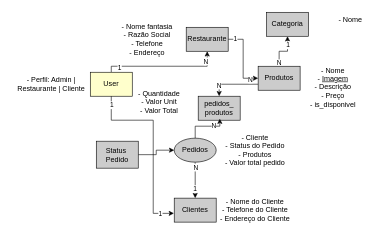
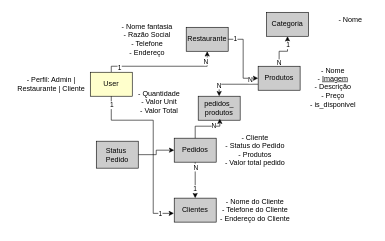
  <mxCell id="0" />
  <mxCell id="1" parent="0" />
  <mxCell id="2" style="edgeStyle=orthogonalEdgeStyle;rounded=0;orthogonalLoop=1;jettySize=auto;html=1;" parent="1" source="5" target="27" edge="1"><mxGeometry relative="1" as="geometry"><Array as="points"><mxPoint x="185" y="110" /><mxPoint x="345" y="110" /></Array></mxGeometry></mxCell>
  <mxCell id="3" value="1" style="edgeLabel;html=1;align=center;verticalAlign=middle;resizable=0;points=[];" parent="2" vertex="1" connectable="0"><mxGeometry x="-0.912" relative="1" as="geometry"><mxPoint x="13" as="offset" /></mxGeometry></mxCell>
  <mxCell id="4" value="N" style="edgeLabel;html=1;align=center;verticalAlign=middle;resizable=0;points=[];" parent="2" vertex="1" connectable="0"><mxGeometry x="0.836" y="3" relative="1" as="geometry"><mxPoint as="offset" /></mxGeometry></mxCell>
  <mxCell id="5" value="User" style="rounded=0;whiteSpace=wrap;html=1;fillColor=#FFFFCC;" parent="1" vertex="1"><mxGeometry x="150" y="120" width="70" height="40" as="geometry" /></mxCell>
  <mxCell id="6" style="edgeStyle=orthogonalEdgeStyle;rounded=0;orthogonalLoop=1;jettySize=auto;html=1;" parent="1" source="9" target="18" edge="1"><mxGeometry relative="1" as="geometry" /></mxCell>
  <mxCell id="7" value="N" style="edgeLabel;html=1;align=center;verticalAlign=middle;resizable=0;points=[];" parent="6" vertex="1" connectable="0"><mxGeometry x="-0.74" relative="1" as="geometry"><mxPoint as="offset" /></mxGeometry></mxCell>
  <mxCell id="8" value="1" style="edgeLabel;html=1;align=center;verticalAlign=middle;resizable=0;points=[];" parent="6" vertex="1" connectable="0"><mxGeometry x="0.46" y="-1" relative="1" as="geometry"><mxPoint as="offset" /></mxGeometry></mxCell>
- <mxCell id="9" value="Pedidos" style="ellipse;whiteSpace=wrap;html=1;fillColor=#CCCCCC;" parent="1" vertex="1"><mxGeometry x="290" y="230" width="70" height="40" as="geometry" /></mxCell>
+ <mxCell id="9" value="Pedidos" style="rounded=0;whiteSpace=wrap;html=1;fillColor=#CCCCCC;" parent="1" vertex="1"><mxGeometry x="290" y="230" width="70" height="40" as="geometry" /></mxCell>
  <mxCell id="10" style="edgeStyle=orthogonalEdgeStyle;rounded=0;orthogonalLoop=1;jettySize=auto;html=1;entryX=0.5;entryY=1;entryDx=0;entryDy=0;" parent="1" source="15" target="22" edge="1"><mxGeometry relative="1" as="geometry" /></mxCell>
  <mxCell id="11" value="N" style="edgeLabel;html=1;align=center;verticalAlign=middle;resizable=0;points=[];" parent="10" vertex="1" connectable="0"><mxGeometry x="-0.822" y="1" relative="1" as="geometry"><mxPoint as="offset" /></mxGeometry></mxCell>
  <mxCell id="12" value="1" style="edgeLabel;html=1;align=center;verticalAlign=middle;resizable=0;points=[];" parent="10" vertex="1" connectable="0"><mxGeometry x="0.573" relative="1" as="geometry"><mxPoint as="offset" /></mxGeometry></mxCell>
  <mxCell id="13" style="edgeStyle=orthogonalEdgeStyle;rounded=0;orthogonalLoop=1;jettySize=auto;html=1;" parent="1" source="15" target="29" edge="1"><mxGeometry relative="1" as="geometry"><Array as="points"><mxPoint x="365" y="140" /></Array></mxGeometry></mxCell>
  <mxCell id="14" value="N" style="edgeLabel;html=1;align=center;verticalAlign=middle;resizable=0;points=[];" parent="13" vertex="1" connectable="0"><mxGeometry x="0.558" y="-1" relative="1" as="geometry"><mxPoint as="offset" /></mxGeometry></mxCell>
  <mxCell id="15" value="Produtos" style="rounded=0;whiteSpace=wrap;html=1;fillColor=#CCCCCC;" parent="1" vertex="1"><mxGeometry x="430" y="110" width="70" height="40" as="geometry" /></mxCell>
  <mxCell id="16" value="- Nome&lt;div&gt;- &lt;u&gt;Imagem&lt;/u&gt;&lt;/div&gt;&lt;div&gt;- Descrição&lt;/div&gt;&lt;div&gt;- Preço&lt;/div&gt;&lt;div&gt;- is_disponivel&lt;/div&gt;" style="text;html=1;align=center;verticalAlign=middle;whiteSpace=wrap;rounded=0;" parent="1" vertex="1"><mxGeometry x="490" y="110" width="130" height="70" as="geometry" /></mxCell>
  <mxCell id="17" value="&lt;div&gt;- Cliente&lt;/div&gt;&lt;div&gt;- Status do Pedido&lt;/div&gt;&lt;div&gt;- Produtos&lt;/div&gt;&lt;div&gt;- Valor total pedido&lt;/div&gt;" style="text;html=1;align=center;verticalAlign=middle;whiteSpace=wrap;rounded=0;" parent="1" vertex="1"><mxGeometry x="360" y="230" width="130" height="40" as="geometry" /></mxCell>
  <mxCell id="18" value="Clientes" style="rounded=0;whiteSpace=wrap;html=1;fillColor=#CCCCCC;" parent="1" vertex="1"><mxGeometry x="290" y="330" width="70" height="40" as="geometry" /></mxCell>
  <mxCell id="19" value="- Nome do Cliente&lt;div&gt;- Telefone do Cliente&lt;/div&gt;&lt;div&gt;- Endereço do Cliente&lt;/div&gt;" style="text;html=1;align=center;verticalAlign=middle;whiteSpace=wrap;rounded=0;" parent="1" vertex="1"><mxGeometry x="350" y="320" width="150" height="60" as="geometry" /></mxCell>
  <mxCell id="20" style="edgeStyle=orthogonalEdgeStyle;rounded=0;orthogonalLoop=1;jettySize=auto;html=1;" parent="1" source="21" target="9" edge="1"><mxGeometry relative="1" as="geometry" /></mxCell>
  <mxCell id="21" value="Status&amp;nbsp;&lt;div&gt;Pedido&lt;/div&gt;" style="rounded=0;whiteSpace=wrap;html=1;fillColor=#CCCCCC;" parent="1" vertex="1"><mxGeometry x="160" y="235" width="70" height="45" as="geometry" /></mxCell>
  <mxCell id="22" value="Categoria" style="rounded=0;whiteSpace=wrap;html=1;fillColor=#CCCCCC;" parent="1" vertex="1"><mxGeometry x="444" y="20" width="70" height="40" as="geometry" /></mxCell>
  <mxCell id="23" value="- Nome" style="text;html=1;align=center;verticalAlign=middle;whiteSpace=wrap;rounded=0;" parent="1" vertex="1"><mxGeometry x="554" y="20" width="60" height="25" as="geometry" /></mxCell>
  <mxCell id="24" style="edgeStyle=orthogonalEdgeStyle;rounded=0;orthogonalLoop=1;jettySize=auto;html=1;entryX=0;entryY=0.5;entryDx=0;entryDy=0;" parent="1" source="27" target="15" edge="1"><mxGeometry relative="1" as="geometry" /></mxCell>
  <mxCell id="25" value="N" style="edgeLabel;html=1;align=center;verticalAlign=middle;resizable=0;points=[];" parent="24" vertex="1" connectable="0"><mxGeometry x="0.757" y="-1" relative="1" as="geometry"><mxPoint as="offset" /></mxGeometry></mxCell>
  <mxCell id="26" value="1" style="edgeLabel;html=1;align=center;verticalAlign=middle;resizable=0;points=[];" parent="24" vertex="1" connectable="0"><mxGeometry x="-0.816" y="1" relative="1" as="geometry"><mxPoint as="offset" /></mxGeometry></mxCell>
  <mxCell id="27" value="Restaurante" style="rounded=0;whiteSpace=wrap;html=1;fillColor=#CCCCCC;" parent="1" vertex="1"><mxGeometry x="310" y="45" width="70" height="40" as="geometry" /></mxCell>
  <mxCell id="28" value="- Nome fantasia&lt;div&gt;- Razão Social&lt;br&gt;&lt;div&gt;- Telefone&lt;/div&gt;&lt;div&gt;- Endereço&lt;/div&gt;&lt;/div&gt;" style="text;html=1;align=center;verticalAlign=middle;whiteSpace=wrap;rounded=0;" parent="1" vertex="1"><mxGeometry x="180" y="30" width="130" height="70" as="geometry" /></mxCell>
  <mxCell id="29" value="pedidos_&lt;div&gt;produtos&lt;/div&gt;" style="rounded=0;whiteSpace=wrap;html=1;fillColor=#CCCCCC;" parent="1" vertex="1"><mxGeometry x="330" y="160" width="70" height="40" as="geometry" /></mxCell>
  <mxCell id="30" style="edgeStyle=orthogonalEdgeStyle;rounded=0;orthogonalLoop=1;jettySize=auto;html=1;entryX=0.515;entryY=0.939;entryDx=0;entryDy=0;entryPerimeter=0;" parent="1" source="9" target="29" edge="1"><mxGeometry relative="1" as="geometry" /></mxCell>
  <mxCell id="31" value="N" style="edgeLabel;html=1;align=center;verticalAlign=middle;resizable=0;points=[];" parent="30" vertex="1" connectable="0"><mxGeometry x="0.364" y="1" relative="1" as="geometry"><mxPoint as="offset" /></mxGeometry></mxCell>
  <mxCell id="32" value="- Quantidade&lt;div&gt;- Valor Unit&lt;/div&gt;&lt;div&gt;- Valor Total&lt;/div&gt;" style="text;html=1;align=center;verticalAlign=middle;whiteSpace=wrap;rounded=0;" parent="1" vertex="1"><mxGeometry x="200" y="150" width="130" height="40" as="geometry" /></mxCell>
  <mxCell id="33" value="- Perfil: Admin | Restaurante | Cliente" style="text;html=1;align=center;verticalAlign=middle;whiteSpace=wrap;rounded=0;" parent="1" vertex="1"><mxGeometry x="20" y="120" width="130" height="40" as="geometry" /></mxCell>
  <mxCell id="34" style="edgeStyle=orthogonalEdgeStyle;rounded=0;orthogonalLoop=1;jettySize=auto;html=1;entryX=-0.007;entryY=0.634;entryDx=0;entryDy=0;entryPerimeter=0;" parent="1" source="5" target="18" edge="1"><mxGeometry relative="1" as="geometry"><Array as="points"><mxPoint x="185" y="200" /><mxPoint x="255" y="200" /><mxPoint x="255" y="355" /></Array></mxGeometry></mxCell>
  <mxCell id="35" value="1" style="edgeLabel;html=1;align=center;verticalAlign=middle;resizable=0;points=[];" parent="34" vertex="1" connectable="0"><mxGeometry x="-0.904" relative="1" as="geometry"><mxPoint as="offset" /></mxGeometry></mxCell>
  <mxCell id="36" value="1" style="edgeLabel;html=1;align=center;verticalAlign=middle;resizable=0;points=[];" parent="34" vertex="1" connectable="0"><mxGeometry x="0.847" relative="1" as="geometry"><mxPoint as="offset" /></mxGeometry></mxCell>
